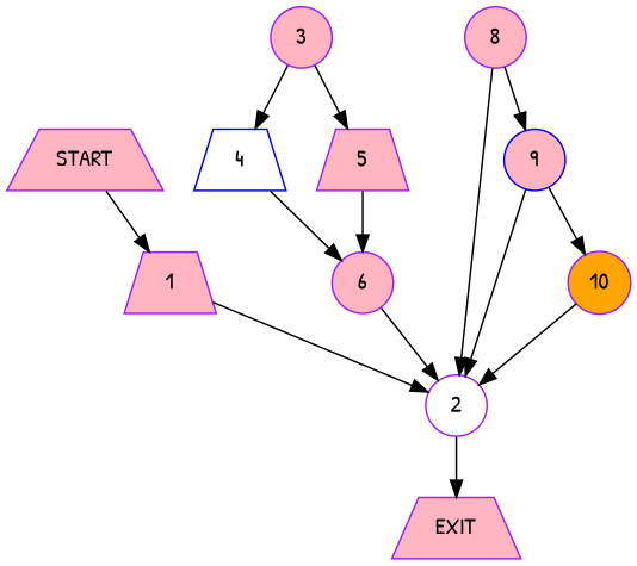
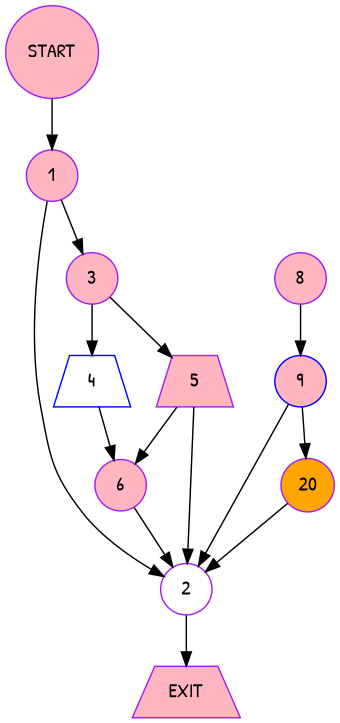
  digraph {
    fontname="Patrick Hand"
    node [color=purple fillcolor=lightpink fontname="Patrick Hand" shape=circle style=filled]
    edge [fontname="Patrick Hand"]
-   n1 [label=START shape=trapezium]
-   1 [shape=trapezium]
+   n1 [label=START]
+   1
    2 [fillcolor=white]
    3
    n5 [label=EXIT shape=trapezium]
    4 [color=blue fillcolor=white shape=trapezium]
    5 [shape=trapezium]
    6
    8
    9 [color=blue]
-   10 [fillcolor=orange]
+   10 [fillcolor=orange label=20]
    n1 -> 1
    1 -> 2
+   1 -> 3
    2 -> n5
    3 -> 4
    3 -> 5
    4 -> 6
    5 -> 6
    6 -> 2
-   8 -> 2
+   5 -> 2
    8 -> 9
    9 -> 2
    9 -> 10
    10 -> 2
  }
